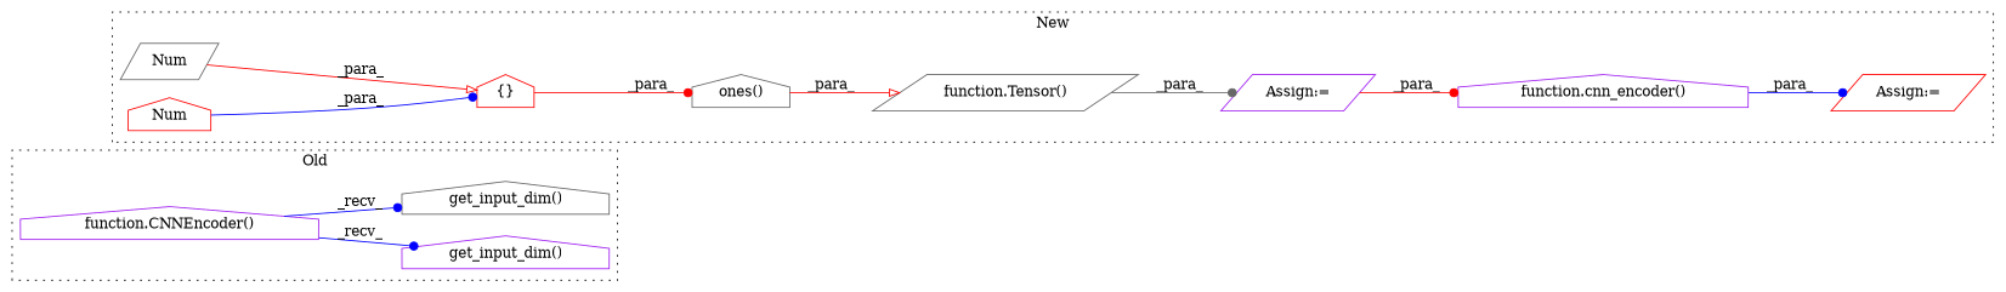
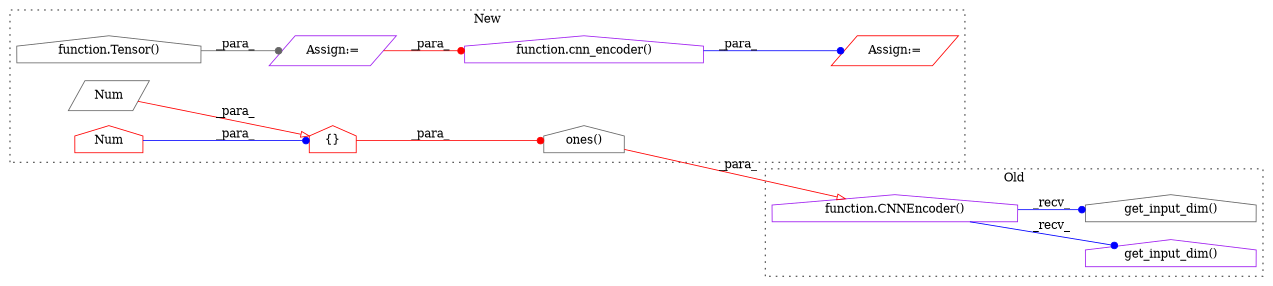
  digraph {
    rankdir=LR
    node [a=75 color=purple l=27 shape=house]
    edge [arrowhead=dot color=blue]
    n1 [label="get_input_dim()" s=5815]
    n2 [l=64 label="function.CNNEncoder()" s=5729]
    n3 [color=gray40 label="get_input_dim()" s=5864]
-   n4 [color=gray40 l="7,1" label="function.Tensor()" s="8457,8497" shape=parallelogram]
+   n4 [color=gray40 l="7,1" label="function.Tensor()" s="8457,8497"]
    n5 [a=59 color=red l="1,0" label="{}" s="8472,8478"]
    n6 [color=gray40 l="8,1" label="ones()" s="8464,8479"]
    n7 [l="12,1" label="function.cnn_encoder()" s="8519,8541"]
    n8 [a=76 color=gray40 l=1 label=Num s=8473 shape=parallelogram]
    n9 [a=76 color=red l=2 label=Num s=8476]
    n10 [a=68 l=3 label="Assign:=" s=8454 shape=parallelogram]
    n11 [a=68 color=red l=3 label="Assign:=" s=8516 shape=parallelogram]
    subgraph cluster_1 {
      label=Old
      style=dotted
      n1
      n2
      n3
    }
    subgraph cluster_2 {
      label=New
      style=dotted
      n4
      n5
      n6
      n7
      n8
      n9
      n10
      n11
    }
    n2 -> n1 [label=_recv_]
    n2 -> n3 [label=_recv_]
    n4 -> n10 [color=gray40 label=_para_]
    n5 -> n6 [color=red label=_para_]
-   n6 -> n4 [arrowhead=onormal color=red label=_para_]
+   n6 -> n2 [arrowhead=onormal color=red label=_para_]
    n7 -> n11 [label=_para_]
    n8 -> n5 [arrowhead=onormal color=red label=_para_]
    n9 -> n5 [label=_para_]
    n10 -> n7 [color=red label=_para_]
  }
